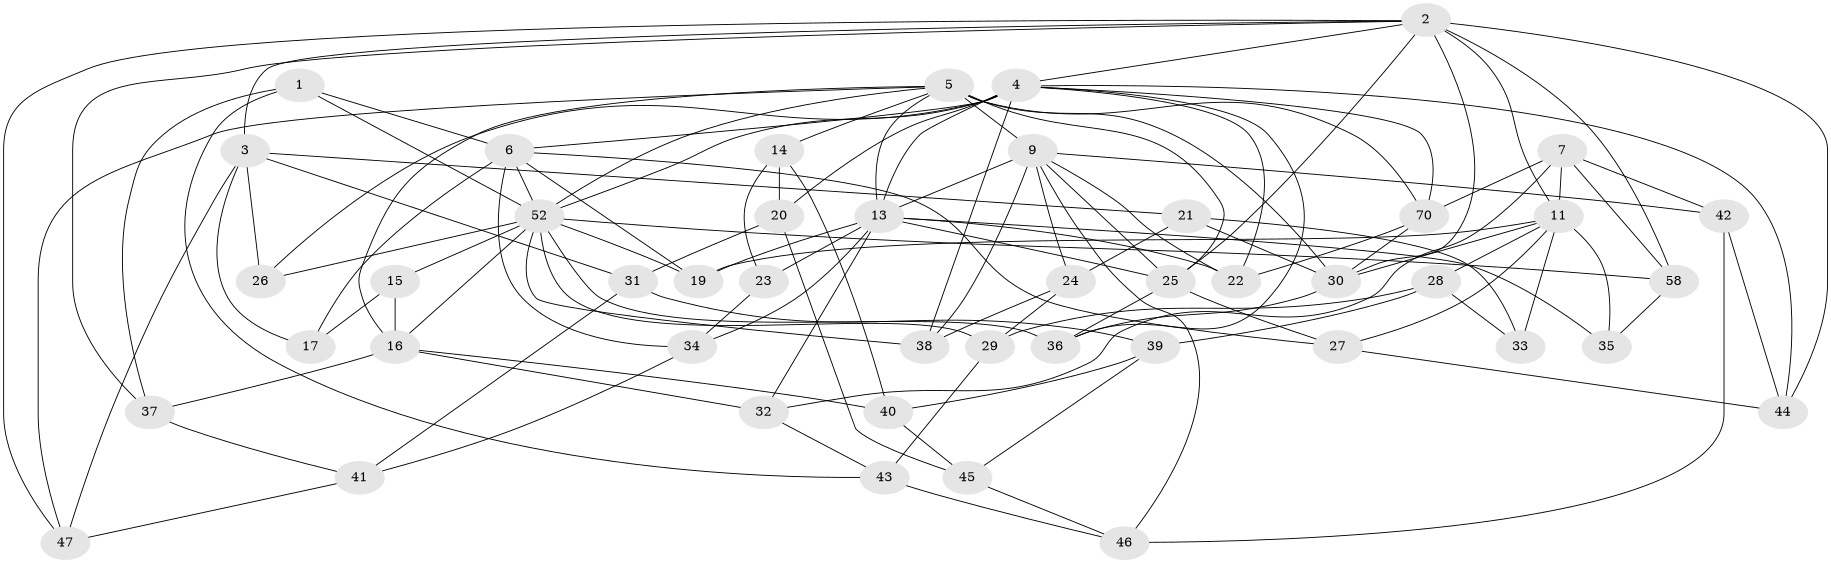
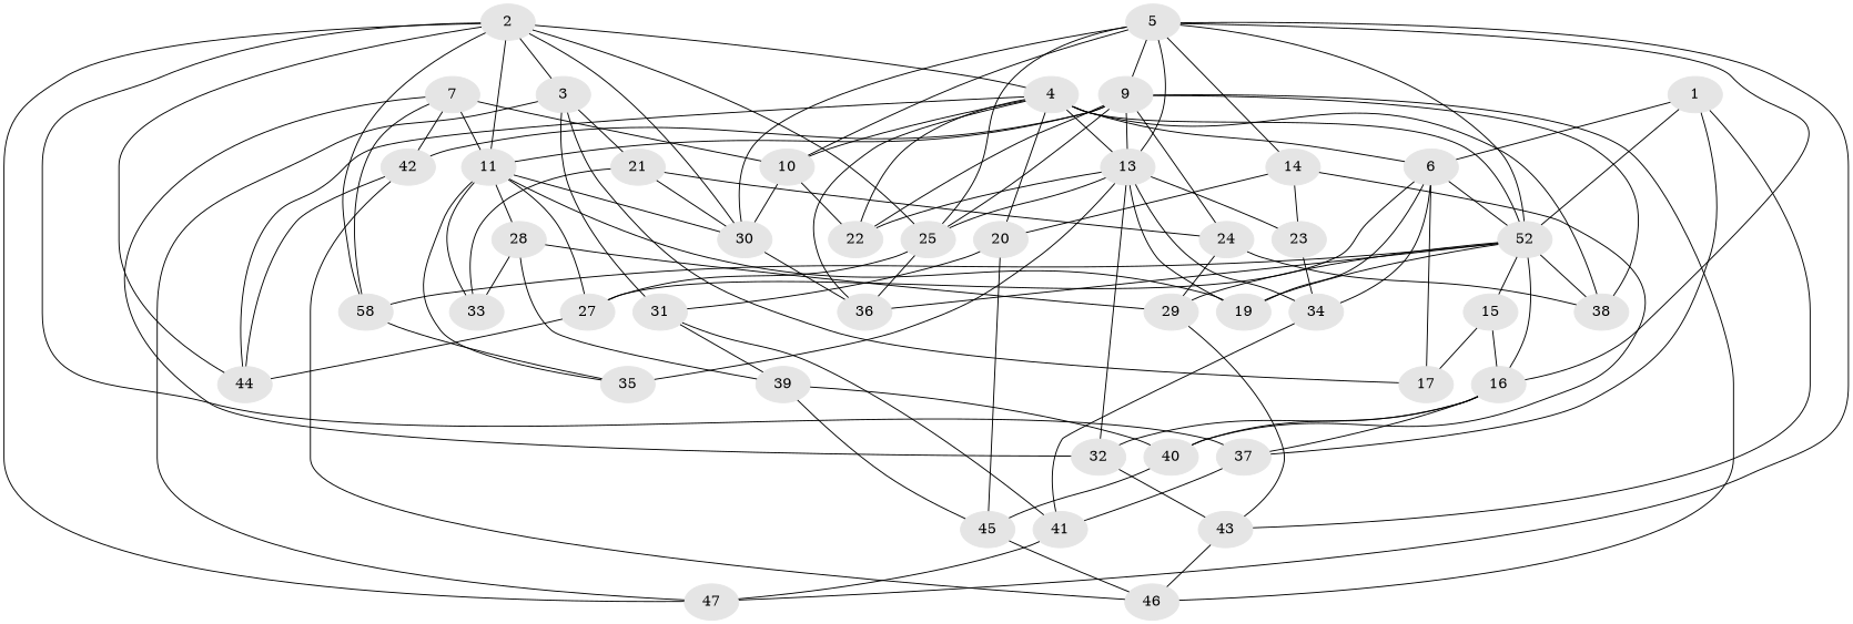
  graph {
    node [color=gray90 style=filled]
    edge [weight=1.0]
    1
    6
    n3 [label=52]
    37
    43
    17
    19
    27
    34
    n10 [label=58]
-   26
    36
    38
    16
    15
    29
    41
    46
    2
    3
    4
    11
    25
    30
    44
    47
    21
    31
-   10 [label=70]
+   10
    13
    20
    22
    28
    33
    35
    24
    39
    32
    23
    45
    5
    9
    14
    42
    40
    7
    1 -- 6
    1 -- n3
    1 -- 37
    1 -- 43
    6 -- n3
    6 -- 17 [weight=2.0]
    6 -- 19
    6 -- 27
    6 -- 34
    n3 -- 19
    n3 -- n10
-   n3 -- 26
    n3 -- 36
    n3 -- 38
    n3 -- 16
    n3 -- 15
    n3 -- 29
    37 -- 41
    43 -- 46
    27 -- 44
    34 -- 41
    n10 -- 35
    16 -- 37
    16 -- 32
    16 -- 40
    15 -- 17
    15 -- 16 [weight=2.0]
    29 -- 43
    41 -- 47
    2 -- 37
    2 -- n10
    2 -- 3
    2 -- 4
    2 -- 11 [weight=3.0]
    2 -- 25 [weight=2.0]
    2 -- 30
    2 -- 44
    2 -- 47
    3 -- 17
-   3 -- 26 [weight=2.0]
    3 -- 47
    3 -- 21
    3 -- 31
    4 -- 6
    4 -- n3
-   4 -- 26
    4 -- 36
    4 -- 38
    4 -- 44
    4 -- 10 [weight=2.0]
    4 -- 13
    4 -- 20
    4 -- 22
    11 -- 19
    11 -- 27
    11 -- 30
    11 -- 28
    11 -- 33 [weight=2.0]
    11 -- 35
    25 -- 27
    25 -- 36
    30 -- 36
    21 -- 30
    21 -- 33
    21 -- 24
    31 -- 41
    31 -- 39
    10 -- 30
    10 -- 22
    13 -- 19
    13 -- 34
    13 -- 25
    13 -- 22
    13 -- 35 [weight=2.0]
    13 -- 32
    13 -- 23 [weight=2.0]
    20 -- 31
    20 -- 45
    28 -- 29
    28 -- 33
    28 -- 39
    24 -- 38
    24 -- 29
    39 -- 45
    39 -- 40
    32 -- 43
    23 -- 34
    45 -- 46
    5 -- n3
    5 -- 16 [weight=2.0]
    5 -- 25 [weight=2.0]
    5 -- 30
    5 -- 47
    5 -- 10
    5 -- 13
    5 -- 9 [weight=2.0]
    5 -- 14
    9 -- 38
    9 -- 46
+   9 -- 11
    9 -- 25
    9 -- 13
    9 -- 22
    9 -- 24
    9 -- 42
    14 -- 20
    14 -- 23
    14 -- 40
    42 -- 46
    42 -- 44
    40 -- 45
    7 -- n10
    7 -- 11
    7 -- 10 [weight=5.0]
    7 -- 32
    7 -- 42
  }
